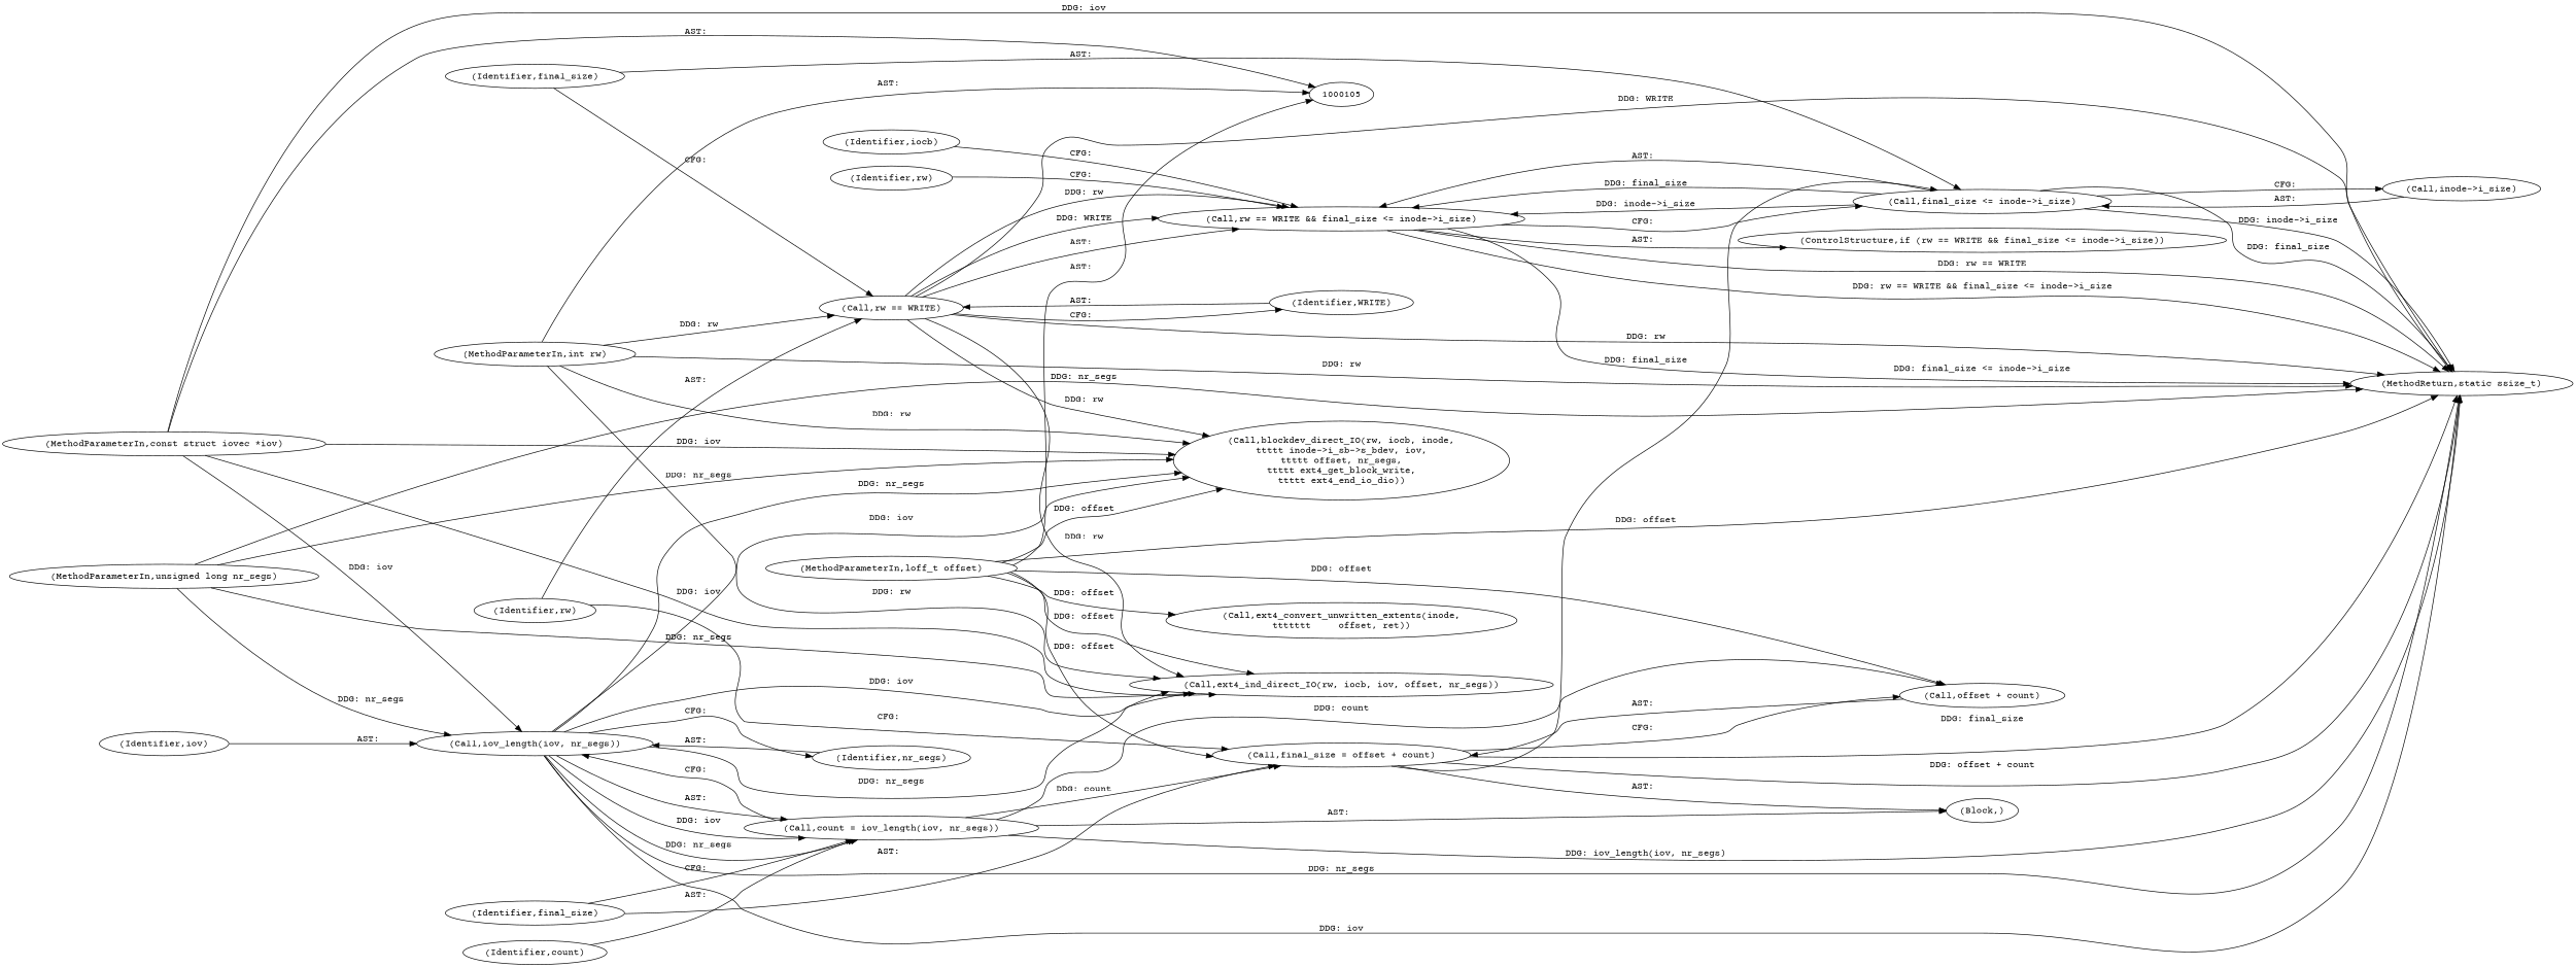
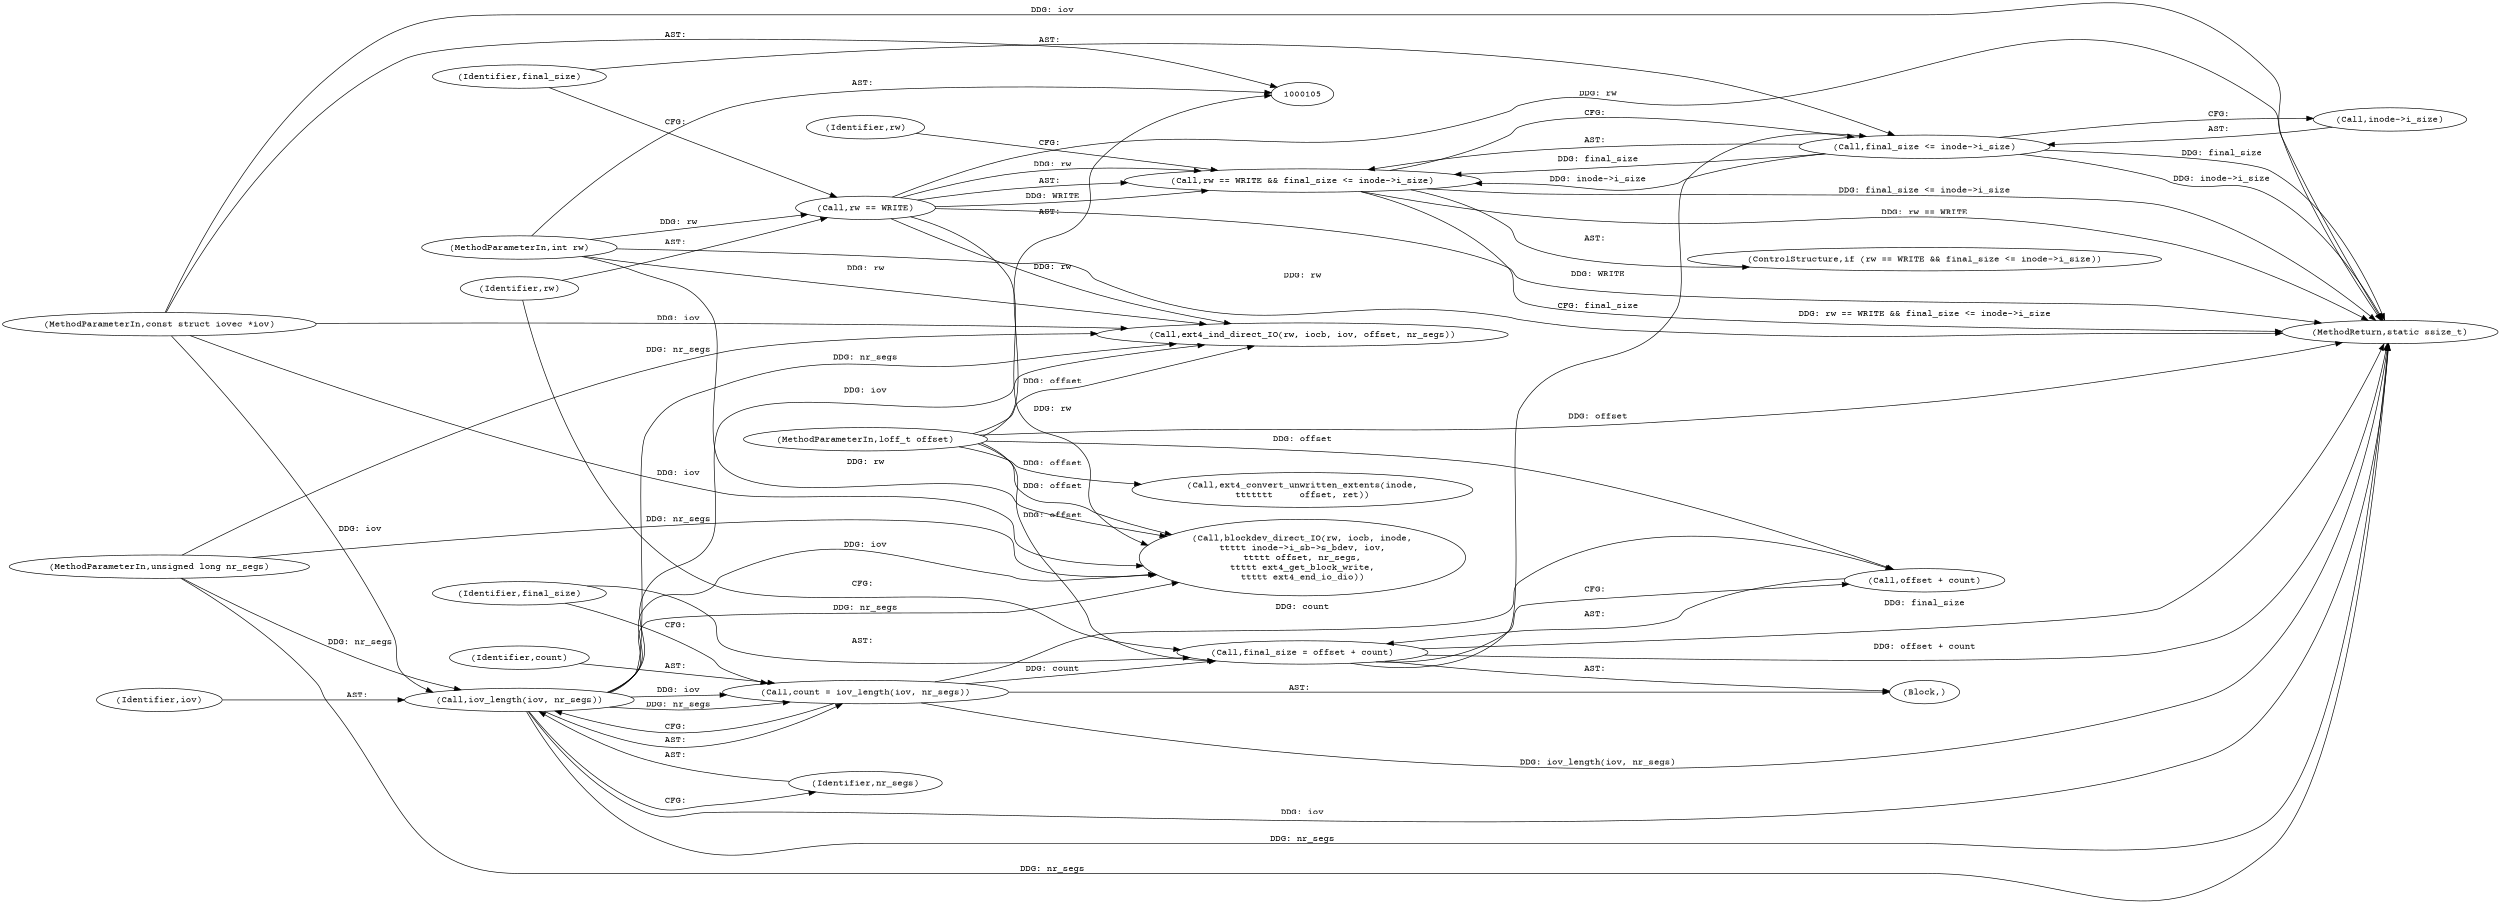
  digraph {
    fontname="Courier Prime"
    rankdir=LR
    node [fontname="Courier Prime"]
    edge [fontname="Courier Prime"]
    n1 [label="(Call,rw == WRITE && final_size <= inode->i_size)"]
    n2 [label="(Call,final_size <= inode->i_size)"]
    n3 [label="(ControlStructure,if (rw == WRITE && final_size <= inode->i_size))"]
    n4 [label="(MethodReturn,static ssize_t)"]
    n5 [label="(Call,rw == WRITE)"]
    n6 [label="(Call,ext4_ind_direct_IO(rw, iocb, iov, offset, nr_segs))"]
-   n7 [label="(Identifier,WRITE)"]
    n8 [label="(Call,blockdev_direct_IO(rw, iocb, inode,\n\t\t\t\t\t inode->i_sb->s_bdev, iov,\n\t\t\t\t\t offset, nr_segs,\n\t\t\t\t\t ext4_get_block_write,\n\t\t\t\t\t ext4_end_io_dio))"]
    n9 [label="(Call,inode->i_size)"]
    n10 [label="(MethodParameterIn,int rw)"]
    1000105
    n12 [label="(Call,final_size = offset + count)"]
    n13 [label="(Block,)"]
    n14 [label="(Call,offset + count)"]
    n15 [label="(MethodParameterIn,loff_t offset)"]
    n16 [label="(Call,ext4_convert_unwritten_extents(inode,\n\t\t\t\t\t\t\t     offset, ret))"]
    n17 [label="(Call,count = iov_length(iov, nr_segs))"]
    n18 [label="(Call,iov_length(iov, nr_segs))"]
    n19 [label="(Identifier,nr_segs)"]
    n20 [label="(MethodParameterIn,const struct iovec *iov)"]
    n21 [label="(MethodParameterIn,unsigned long nr_segs)"]
    n22 [label="(Identifier,rw)"]
    n23 [label="(Identifier,count)"]
    n24 [label="(Identifier,rw)"]
    n25 [label="(Identifier,final_size)"]
-   n26 [label="(Identifier,iocb)"]
    n27 [label="(Identifier,iov)"]
    n28 [label="(Identifier,final_size)"]
    n1 -> n2 [label="CFG: "]
    n1 -> n3 [label="AST: "]
    n1 -> n4 [label="DDG: rw == WRITE"]
    n1 -> n4 [label="DDG: rw == WRITE && final_size <= inode->i_size"]
    n1 -> n4 [label="DDG: final_size <= inode->i_size"]
    n2 -> n1 [label="AST: "]
    n2 -> n1 [label="DDG: final_size"]
    n2 -> n1 [label="DDG: inode->i_size"]
    n2 -> n4 [label="DDG: final_size"]
    n2 -> n4 [label="DDG: inode->i_size"]
    n2 -> n9 [label="CFG: "]
    n5 -> n1 [label="AST: "]
    n5 -> n1 [label="DDG: rw"]
    n5 -> n1 [label="DDG: WRITE"]
    n5 -> n4 [label="DDG: rw"]
    n5 -> n4 [label="DDG: WRITE"]
    n5 -> n6 [label="DDG: rw"]
-   n5 -> n7 [label="CFG: "]
    n5 -> n8 [label="DDG: rw"]
-   n7 -> n5 [label="AST: "]
    n9 -> n2 [label="AST: "]
    n10 -> n4 [label="DDG: rw"]
    n10 -> n5 [label="DDG: rw"]
    n10 -> n6 [label="DDG: rw"]
    n10 -> n8 [label="DDG: rw"]
    n10 -> 1000105 [label="AST: "]
-   n12 -> n2 [label="DDG: final_size"]
+   n12 -> n2 [label="CFG: final_size"]
    n12 -> n4 [label="DDG: final_size"]
    n12 -> n4 [label="DDG: offset + count"]
    n12 -> n13 [label="AST: "]
    n12 -> n14 [label="CFG: "]
    n14 -> n12 [label="AST: "]
    n15 -> n4 [label="DDG: offset"]
    n15 -> n6 [label="DDG: offset"]
    n15 -> n8 [label="DDG: offset"]
    n15 -> 1000105 [label="AST: "]
    n15 -> n12 [label="DDG: offset"]
    n15 -> n14 [label="DDG: offset"]
    n15 -> n16 [label="DDG: offset"]
    n17 -> n4 [label="DDG: iov_length(iov, nr_segs)"]
    n17 -> n12 [label="DDG: count"]
    n17 -> n13 [label="AST: "]
    n17 -> n14 [label="DDG: count"]
    n17 -> n18 [label="CFG: "]
    n18 -> n4 [label="DDG: nr_segs"]
    n18 -> n4 [label="DDG: iov"]
    n18 -> n6 [label="DDG: iov"]
    n18 -> n6 [label="DDG: nr_segs"]
    n18 -> n8 [label="DDG: iov"]
    n18 -> n8 [label="DDG: nr_segs"]
    n18 -> n17 [label="AST: "]
    n18 -> n17 [label="DDG: iov"]
    n18 -> n17 [label="DDG: nr_segs"]
    n18 -> n19 [label="CFG: "]
    n19 -> n18 [label="AST: "]
    n20 -> n4 [label="DDG: iov"]
    n20 -> n6 [label="DDG: iov"]
    n20 -> n8 [label="DDG: iov"]
    n20 -> 1000105 [label="AST: "]
    n20 -> n18 [label="DDG: iov"]
    n21 -> n4 [label="DDG: nr_segs"]
    n21 -> n6 [label="DDG: nr_segs"]
    n21 -> n8 [label="DDG: nr_segs"]
    n21 -> n18 [label="DDG: nr_segs"]
    n22 -> n5 [label="AST: "]
    n22 -> n12 [label="CFG: "]
    n23 -> n17 [label="AST: "]
    n24 -> n1 [label="CFG: "]
    n25 -> n12 [label="AST: "]
    n25 -> n17 [label="CFG: "]
-   n26 -> n1 [label="CFG: "]
    n27 -> n18 [label="AST: "]
    n28 -> n2 [label="AST: "]
    n28 -> n5 [label="CFG: "]
  }
